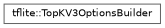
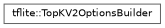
  digraph {
    rankdir=TB
-   n1 [color=grey40 fillcolor=white fontname=Helvetica fontsize=10 height=0.2 label="tflite::TopKV3OptionsBuilder" shape=box style=filled width=0.4]
+   n1 [color=grey40 fillcolor=white fontname=Helvetica fontsize=10 height=0.2 label="tflite::TopKV2OptionsBuilder" shape=box style=filled width=0.4]
  }
